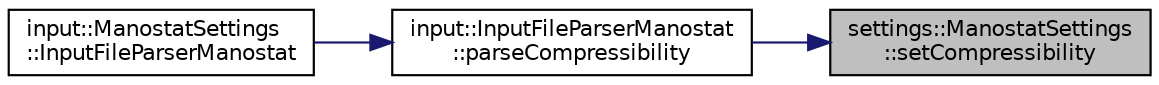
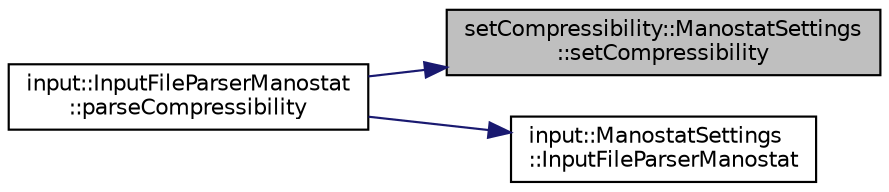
  digraph {
    rankdir=RL
    node [color=black fillcolor=white fontname=Helvetica fontsize=10 shape=record style=filled]
    edge [color=midnightblue dir=back fontname=Helvetica fontsize=10 labelfontname=Helvetica labelfontsize=10 style=solid]
-   n1 [fillcolor=grey75 fontcolor=black height=0.2 label="settings::ManostatSettings\l::setCompressibility" width=0.4]
+   n1 [fillcolor=grey75 fontcolor=black height=0.2 label="setCompressibility::ManostatSettings\l::setCompressibility" width=0.4]
    n2 [height=0.2 label="input::InputFileParserManostat\l::parseCompressibility" width=0.4]
    n3 [height=0.2 label="input::ManostatSettings\l::InputFileParserManostat" width=0.4]
    n1 -> n2
-   n2 -> n3
+   n3 -> n2
  }
